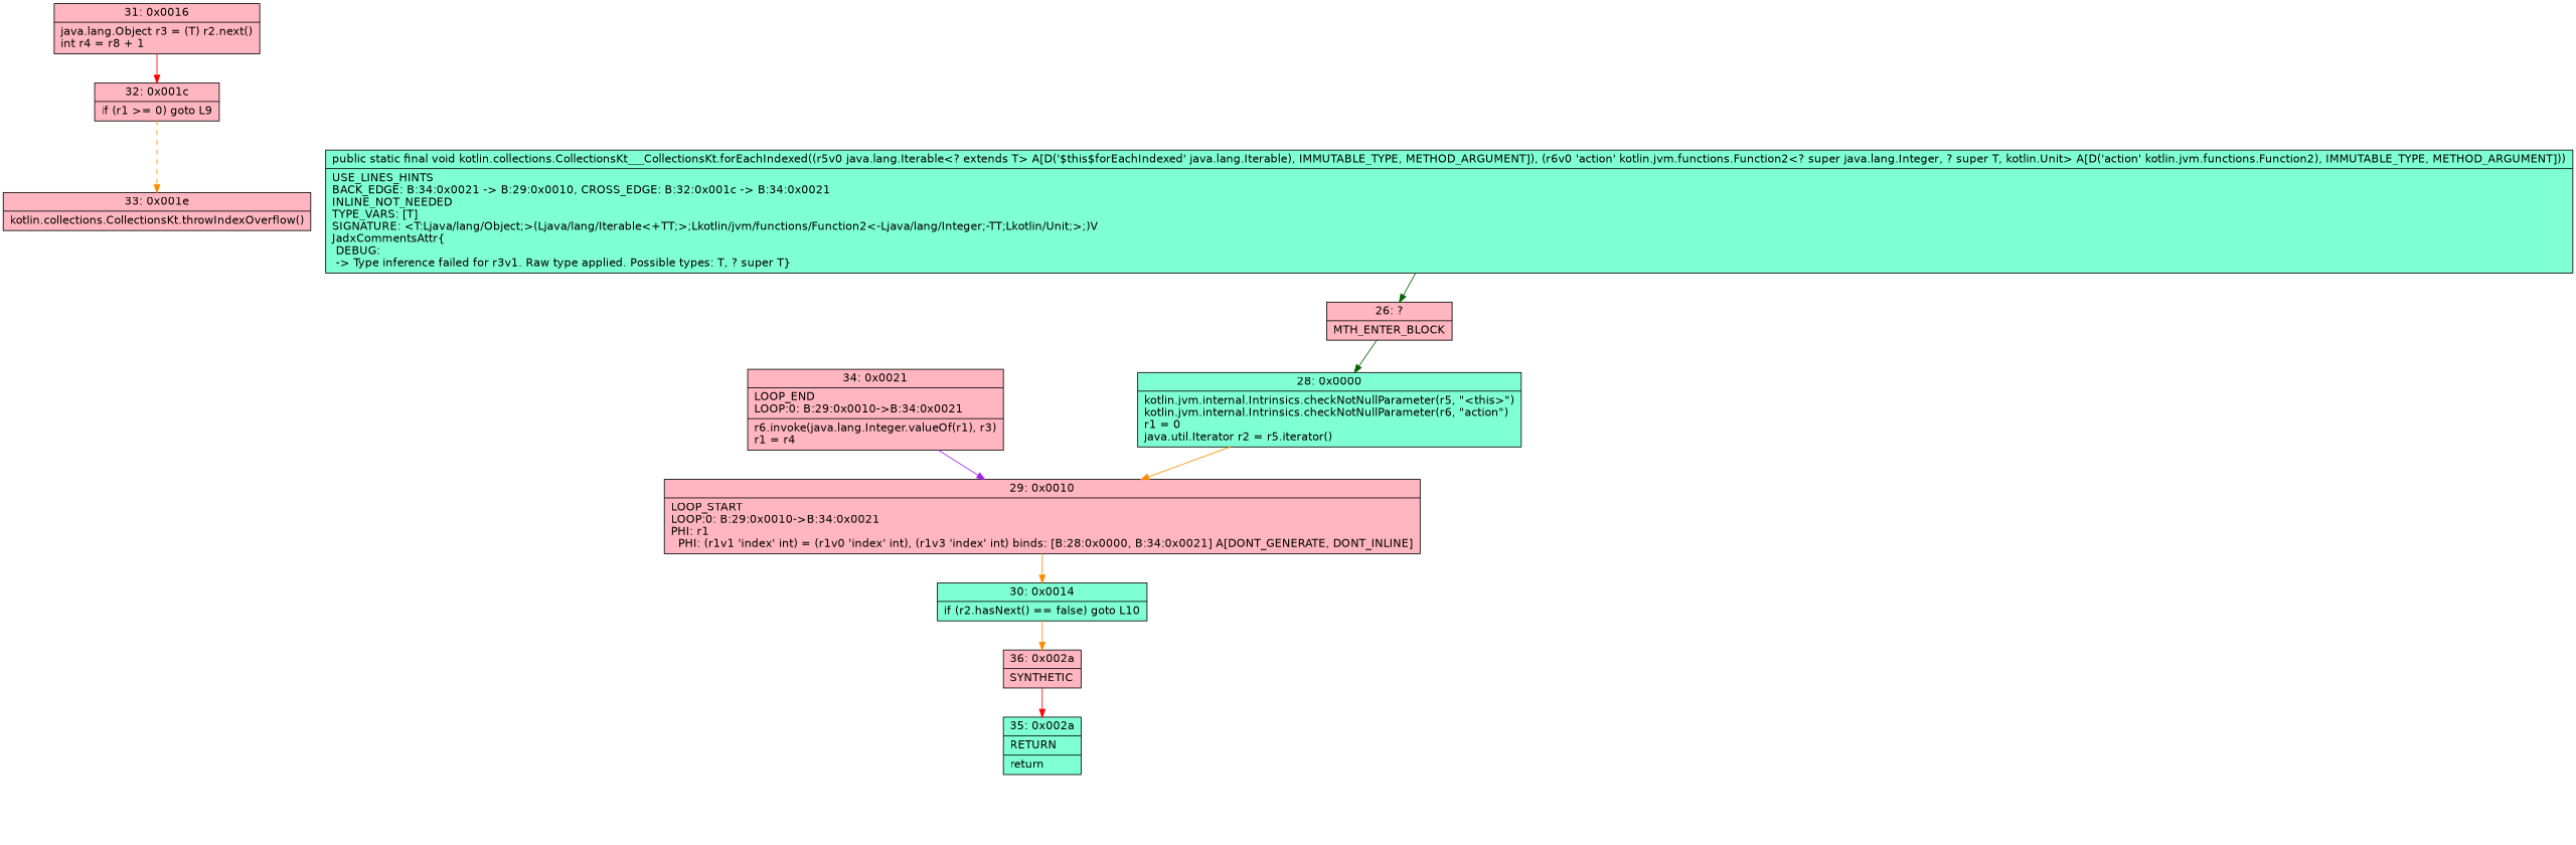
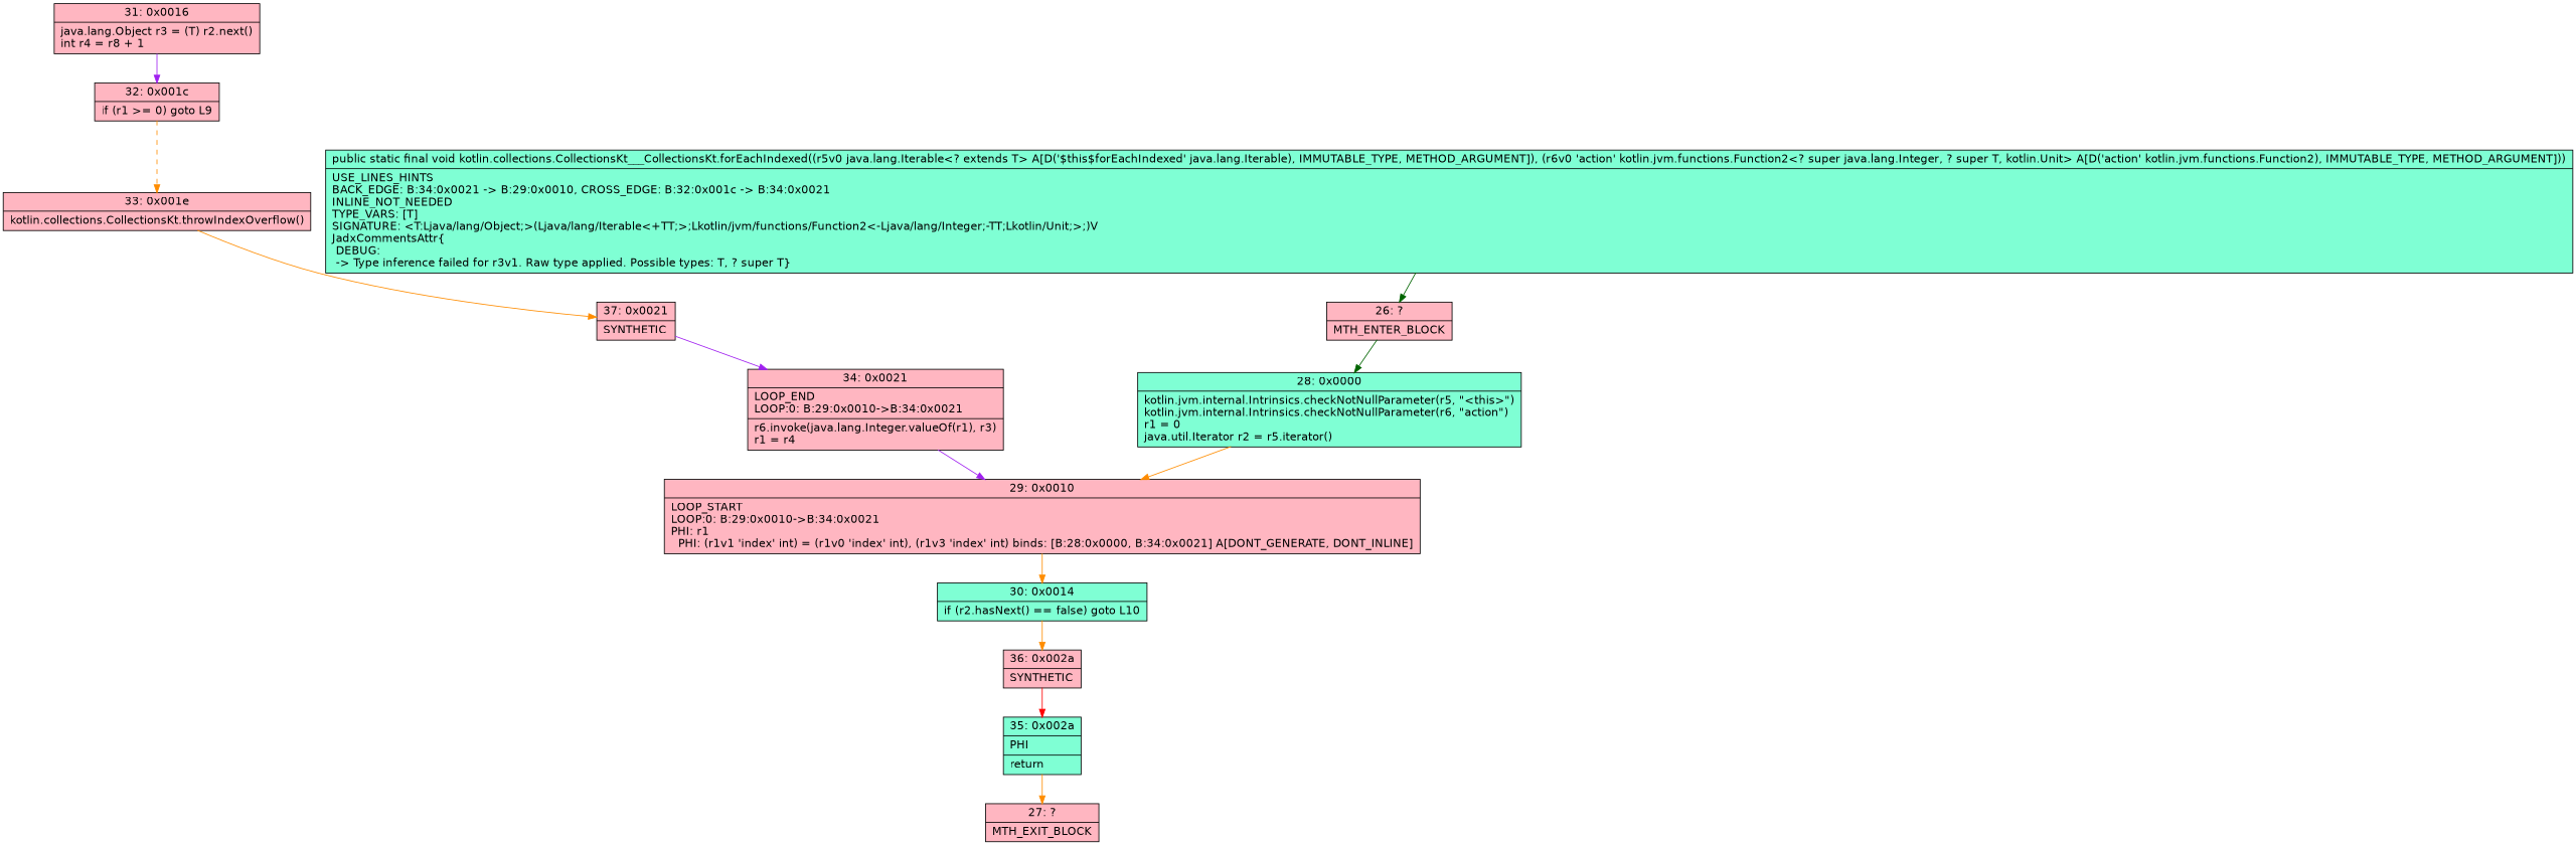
  digraph {
    fontname="DejaVu Sans"
    node [fillcolor=lightpink fontname="DejaVu Sans" shape=record style=filled]
    edge [color=darkorange fontname="DejaVu Sans"]
    n1 [label="{26\:\ ?|MTH_ENTER_BLOCK\l}"]
    n2 [fillcolor=aquamarine label="{28\:\ 0x0000|kotlin.jvm.internal.Intrinsics.checkNotNullParameter(r5, \"\<this\>\")\lkotlin.jvm.internal.Intrinsics.checkNotNullParameter(r6, \"action\")\lr1 = 0\ljava.util.Iterator r2 = r5.iterator()\l}"]
    n3 [label="{29\:\ 0x0010|LOOP_START\lLOOP:0: B:29:0x0010\-\>B:34:0x0021\lPHI: r1 \l  PHI: (r1v1 'index' int) = (r1v0 'index' int), (r1v3 'index' int) binds: [B:28:0x0000, B:34:0x0021] A[DONT_GENERATE, DONT_INLINE]\l}"]
    n4 [fillcolor=aquamarine label="{30\:\ 0x0014|if (r2.hasNext() == false) goto L10\l}"]
    n5 [label="{36\:\ 0x002a|SYNTHETIC\l}"]
    n6 [label="{31\:\ 0x0016|java.lang.Object r3 = (T) r2.next()\lint r4 = r8 + 1\l}"]
    n7 [label="{32\:\ 0x001c|if (r1 \>= 0) goto L9\l}"]
-   n8 [fillcolor=aquamarine label="{35\:\ 0x002a|RETURN\l|return\l}"]
+   n8 [fillcolor=aquamarine label="{35\:\ 0x002a|PHI\l|return\l}"]
    n9 [label="{33\:\ 0x001e|kotlin.collections.CollectionsKt.throwIndexOverflow()\l}"]
+   n10 [label="{37\:\ 0x0021|SYNTHETIC\l}"]
    n11 [label="{34\:\ 0x0021|LOOP_END\lLOOP:0: B:29:0x0010\-\>B:34:0x0021\l|r6.invoke(java.lang.Integer.valueOf(r1), r3)\lr1 = r4\l}"]
+   n12 [label="{27\:\ ?|MTH_EXIT_BLOCK\l}"]
    n13 [fillcolor=aquamarine label="{public static final void kotlin.collections.CollectionsKt___CollectionsKt.forEachIndexed((r5v0 java.lang.Iterable\<? extends T\> A[D('$this$forEachIndexed' java.lang.Iterable), IMMUTABLE_TYPE, METHOD_ARGUMENT]), (r6v0 'action' kotlin.jvm.functions.Function2\<? super java.lang.Integer, ? super T, kotlin.Unit\> A[D('action' kotlin.jvm.functions.Function2), IMMUTABLE_TYPE, METHOD_ARGUMENT]))  | USE_LINES_HINTS\lBACK_EDGE: B:34:0x0021 \-\> B:29:0x0010, CROSS_EDGE: B:32:0x001c \-\> B:34:0x0021\lINLINE_NOT_NEEDED\lTYPE_VARS: [T]\lSIGNATURE: \<T:Ljava\/lang\/Object;\>(Ljava\/lang\/Iterable\<+TT;\>;Lkotlin\/jvm\/functions\/Function2\<\-Ljava\/lang\/Integer;\-TT;Lkotlin\/Unit;\>;)V\lJadxCommentsAttr\{\l DEBUG: \l \-\> Type inference failed for r3v1. Raw type applied. Possible types: T, ? super T\}\l}"]
    n1 -> n2 [color=darkgreen]
    n2 -> n3
    n3 -> n4
    n4 -> n5
    n5 -> n8 [color=red]
-   n6 -> n7 [color=red]
+   n6 -> n7 [color=purple]
    n7 -> n9 [style=dashed]
+   n8 -> n12
+   n9 -> n10
+   n10 -> n11 [color=purple]
    n11 -> n3 [color=purple]
    n13 -> n1 [color=darkgreen]
  }
